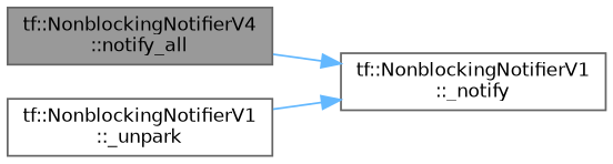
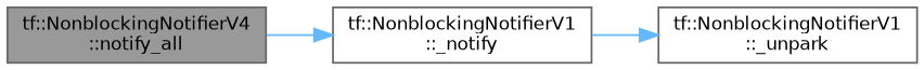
  digraph {
    rankdir=LR
    node [color=grey40 fillcolor=white fontname=Helvetica fontsize=10 shape=box style=filled]
    edge [color=steelblue1 fontname=Helvetica fontsize=10 labelfontname=Helvetica labelfontsize=10 style=solid]
    n1 [color=gray40 fillcolor=grey60 fontcolor=black height=0.2 label="tf::NonblockingNotifierV4\l::notify_all" width=0.4]
    n2 [height=0.2 label="tf::NonblockingNotifierV1\l::_notify" width=0.4]
    n3 [height=0.2 label="tf::NonblockingNotifierV1\l::_unpark" width=0.4]
    n1 -> n2
-   n3 -> n2
+   n2 -> n3
  }
